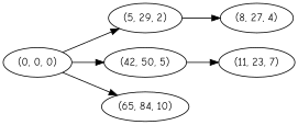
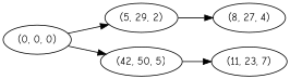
  digraph {
    fontname="Comic Neue"
    rankdir=LR
    node [fontname="Comic Neue"]
    edge [fontname="Comic Neue"]
    "(0, 0, 0)"
    "(5, 29, 2)"
    "(42, 50, 5)"
-   "(65, 84, 10)"
    "(8, 27, 4)"
    "(11, 23, 7)"
    "(0, 0, 0)" -> "(5, 29, 2)"
    "(0, 0, 0)" -> "(42, 50, 5)"
-   "(0, 0, 0)" -> "(65, 84, 10)"
    "(5, 29, 2)" -> "(8, 27, 4)"
    "(42, 50, 5)" -> "(11, 23, 7)"
  }
